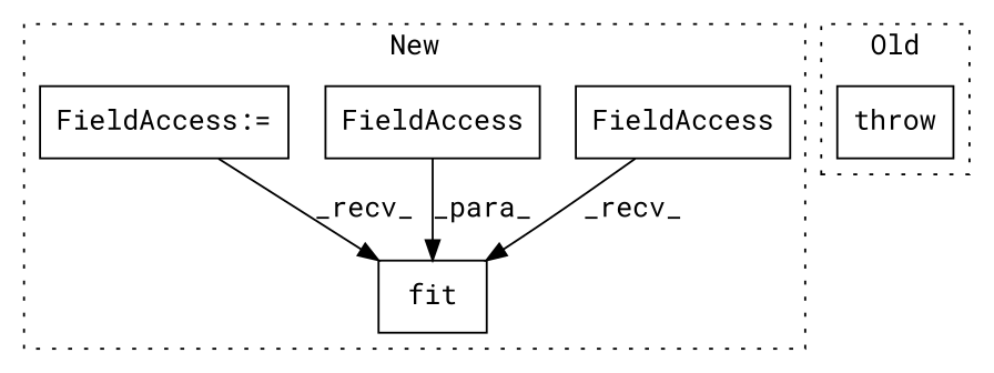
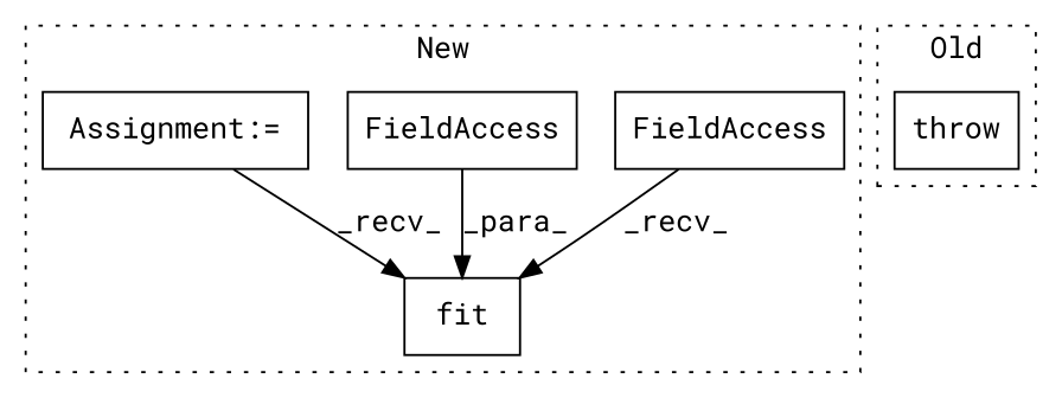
  digraph {
    fontname="Roboto Mono"
    node [a=22 fontname="Roboto Mono" l=6 shape=box]
    edge [fontname="Roboto Mono"]
    n1 [a=32 l="4,1" label=fit s="1230,1270"]
    n2 [l=10 label=FieldAccess s=1219]
    n3 [label=FieldAccess s=1264]
-   n4 [a=7 l=14 label="FieldAccess:=" s=1086]
+   n4 [a=7 l=14 label="Assignment:=" s=1086]
    n5 [a=53 label=throw s=1082]
    subgraph cluster_1 {
      label=New
      style=dotted
      n1
      n2
      n3
      n4
    }
    subgraph cluster_2 {
      label=Old
      style=dotted
      n5
    }
    n2 -> n1 [label=_recv_]
    n3 -> n1 [label=_para_]
    n4 -> n1 [label=_recv_]
  }
